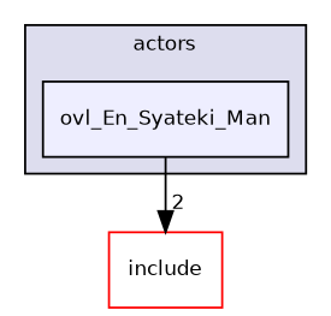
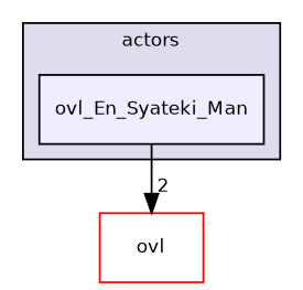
  digraph {
    compound=true
    node [fontname=Helvetica fontsize=10 shape=box style=filled]
    n1 [fillcolor="#eeeeff" label=ovl_En_Syateki_Man pencolor=black]
-   n2 [color=red fillcolor=white label=include]
+   n2 [color=red fillcolor=white label=ovl]
    subgraph cluster_1 {
      bgcolor="#ddddee"
      fontname=Helvetica
      fontsize=10
      label=actors
      pencolor=black
      n1
    }
    n1 -> n2 [headlabel=2 labeldistance=1.5 labelfontname=Helvetica labelfontsize=10]
  }
